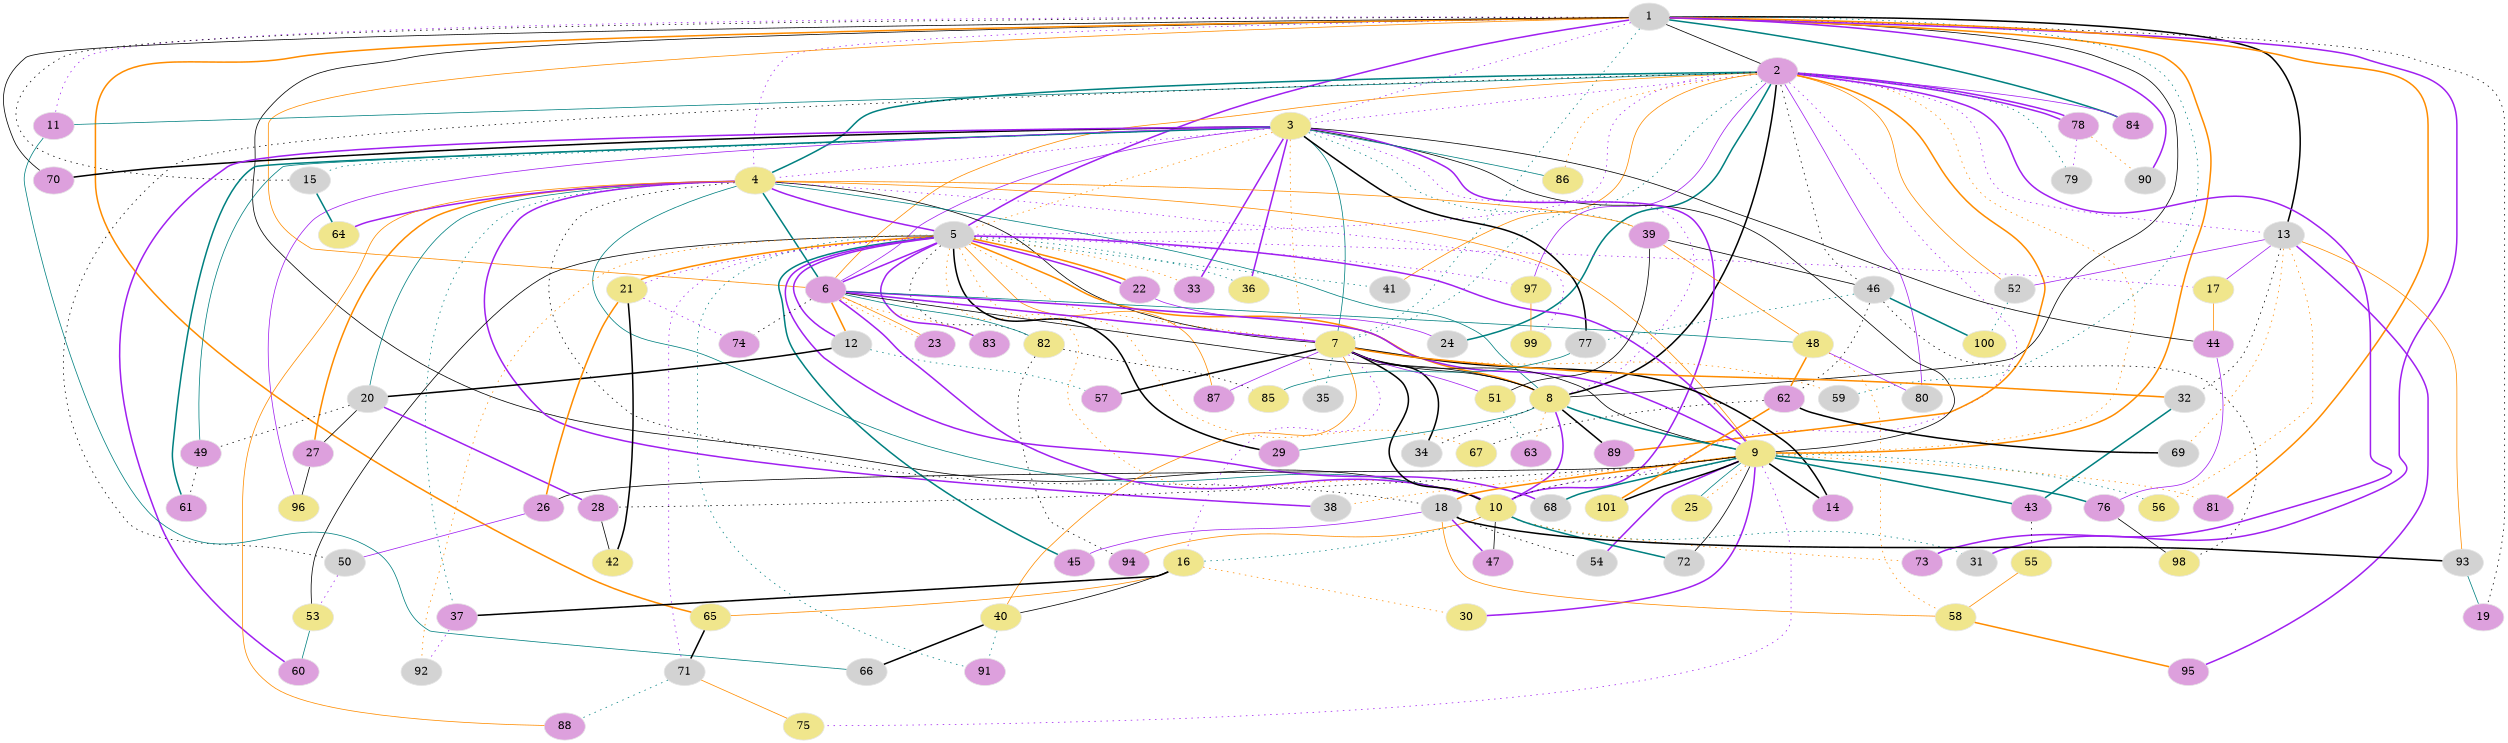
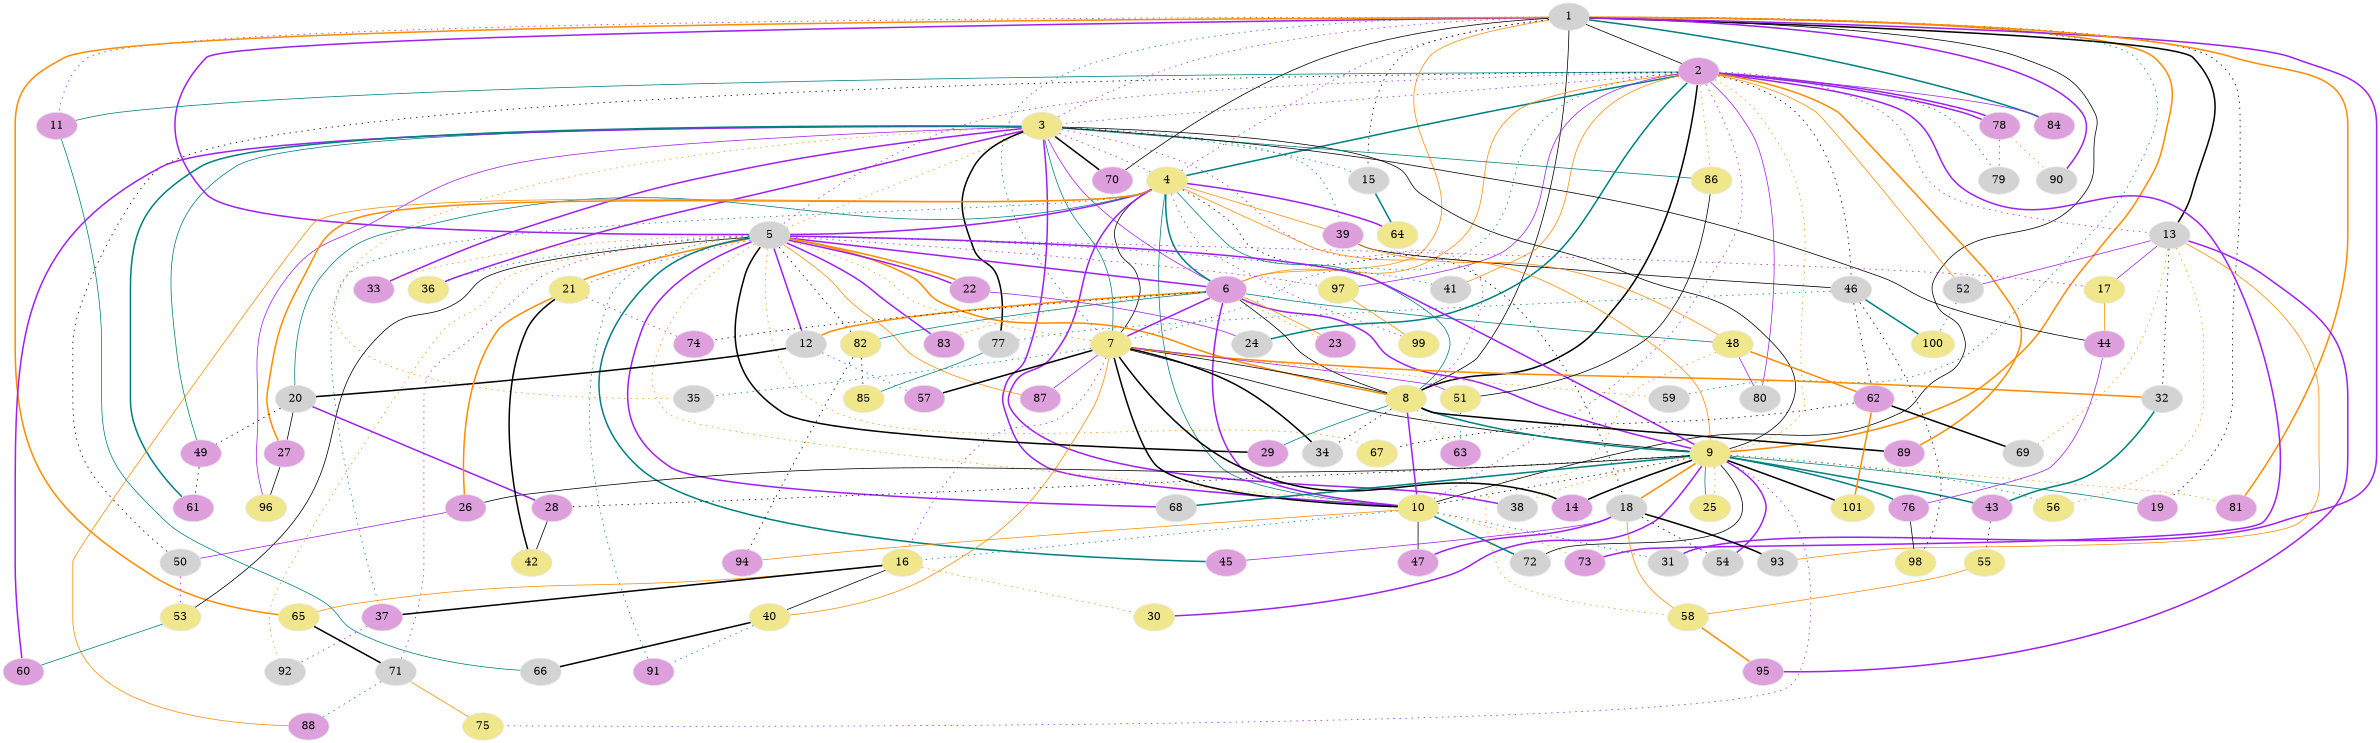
  graph {
    node [color=gray90 fillcolor=plum style=filled]
    edge [color=purple style=dotted]
    1 [fillcolor=lightgrey]
    2
    3 [fillcolor=khaki]
    4 [fillcolor=khaki]
    5 [fillcolor=lightgrey]
    6
    7 [fillcolor=khaki]
    8 [fillcolor=khaki]
    9 [fillcolor=khaki]
    10 [fillcolor=khaki]
    11
    13 [fillcolor=lightgrey]
    15 [fillcolor=lightgrey]
    19
    31 [fillcolor=lightgrey]
    59 [fillcolor=lightgrey]
    65 [fillcolor=khaki]
    70
    81
    84
    90 [fillcolor=lightgrey]
    24 [fillcolor=lightgrey]
    41 [fillcolor=lightgrey]
    46 [fillcolor=lightgrey]
    50 [fillcolor=lightgrey]
    52 [fillcolor=lightgrey]
    73
    78
    79 [fillcolor=lightgrey]
    80 [fillcolor=lightgrey]
    86 [fillcolor=khaki]
    89
    97 [fillcolor=khaki]
    33
    35 [fillcolor=lightgrey]
    36 [fillcolor=khaki]
    39
    44
    49
    60
    61
    77 [fillcolor=lightgrey]
    96 [fillcolor=khaki]
    18 [fillcolor=lightgrey]
    20 [fillcolor=lightgrey]
    27
    37
    38 [fillcolor=lightgrey]
    64 [fillcolor=khaki]
    88
    99 [fillcolor=khaki]
    12 [fillcolor=lightgrey]
    17 [fillcolor=khaki]
    21 [fillcolor=khaki]
    22
    29
    45
    53 [fillcolor=khaki]
    67 [fillcolor=khaki]
    68 [fillcolor=lightgrey]
    71 [fillcolor=lightgrey]
    82 [fillcolor=khaki]
    83
    87
    91
    92 [fillcolor=lightgrey]
    23
    48 [fillcolor=khaki]
    74
    14
    16 [fillcolor=khaki]
    32 [fillcolor=lightgrey]
    34 [fillcolor=lightgrey]
    40 [fillcolor=khaki]
    51 [fillcolor=khaki]
    57
    63
    25 [fillcolor=khaki]
    26
    28
    30 [fillcolor=khaki]
    43
    54 [fillcolor=lightgrey]
    56 [fillcolor=khaki]
    72 [fillcolor=lightgrey]
    75 [fillcolor=khaki]
    76
    101 [fillcolor=khaki]
    47
    94
    66 [fillcolor=lightgrey]
    69 [fillcolor=lightgrey]
    93 [fillcolor=lightgrey]
    95
    62
    98 [fillcolor=khaki]
    100 [fillcolor=khaki]
    85 [fillcolor=khaki]
    58 [fillcolor=khaki]
    42 [fillcolor=khaki]
    55 [fillcolor=khaki]
    1 -- 2 [color=black style=solid]
    1 -- 3
    1 -- 4
    1 -- 5 [style=bold]
    1 -- 6 [color=darkorange style=solid]
    1 -- 7 [color=teal]
    1 -- 8 [color=black style=solid]
    1 -- 9 [color=darkorange style=bold]
    1 -- 10 [color=black style=solid]
    1 -- 11
    1 -- 13 [color=black style=bold]
    1 -- 15 [color=black]
    1 -- 19 [color=black]
    1 -- 31 [style=bold]
    1 -- 59 [color=teal]
    1 -- 65 [color=darkorange style=bold]
    1 -- 70 [color=black style=solid]
    1 -- 81 [color=darkorange style=bold]
    1 -- 84 [color=teal style=bold]
    1 -- 90 [style=bold]
    2 -- 3
    2 -- 4 [color=teal style=bold]
    2 -- 5
    2 -- 6 [color=darkorange style=solid]
    2 -- 7 [color=teal]
    2 -- 8 [color=black style=bold]
    2 -- 9 [color=darkorange]
    2 -- 10
    2 -- 11 [color=teal style=solid]
    2 -- 13
    2 -- 84 [style=solid]
    2 -- 24 [color=teal style=bold]
    2 -- 41 [color=darkorange style=solid]
    2 -- 46 [color=black]
    2 -- 50 [color=black]
    2 -- 52 [color=darkorange style=solid]
    2 -- 73 [style=bold]
    2 -- 78 [style=bold]
    2 -- 78 [style=bold]
    2 -- 79 [color=teal]
    2 -- 80 [style=solid]
    2 -- 86 [color=darkorange]
    2 -- 89 [color=darkorange style=bold]
    2 -- 97 [style=solid]
    3 -- 4
    3 -- 5 [color=darkorange]
    3 -- 6 [style=solid]
    3 -- 7 [color=teal style=solid]
    3 -- 8
    3 -- 9 [color=black style=solid]
    3 -- 10 [style=bold]
    3 -- 15 [color=teal]
    3 -- 70 [color=black style=bold]
    3 -- 86 [color=teal style=solid]
    3 -- 33 [style=bold]
    3 -- 35 [color=darkorange]
    3 -- 36 [style=bold]
    3 -- 39 [color=teal]
    3 -- 44 [color=black style=solid]
    3 -- 49 [color=teal style=solid]
    3 -- 60 [style=bold]
    3 -- 61 [color=teal style=bold]
    3 -- 77 [color=black style=bold]
    3 -- 96 [style=solid]
    4 -- 5 [style=bold]
    4 -- 6 [color=teal style=bold]
    4 -- 7 [color=black style=solid]
    4 -- 8 [color=teal style=solid]
    4 -- 9 [color=darkorange style=solid]
    4 -- 10 [color=teal style=solid]
    4 -- 39 [color=darkorange style=solid]
    4 -- 18 [color=black]
    4 -- 20 [color=teal style=solid]
    4 -- 27 [color=darkorange style=bold]
    4 -- 37 [color=teal]
    4 -- 38 [style=bold]
    4 -- 64 [style=bold]
    4 -- 88 [color=darkorange style=solid]
    4 -- 99
    5 -- 6 [style=bold]
    5 -- 7 [color=darkorange]
    5 -- 8 [color=darkorange style=bold]
    5 -- 9 [style=bold]
    5 -- 10 [color=darkorange]
    5 -- 41 [color=teal]
    5 -- 97
    5 -- 33 [color=darkorange]
    5 -- 36 [color=teal]
    5 -- 12 [style=bold]
    5 -- 17
    5 -- 21 [color=darkorange style=bold]
    5 -- 21
    5 -- 22 [style=bold]
    5 -- 22 [color=darkorange style=bold]
    5 -- 29 [color=black style=bold]
    5 -- 45 [color=teal style=bold]
    5 -- 53 [color=black style=solid]
    5 -- 67 [color=darkorange]
    5 -- 68 [style=bold]
    5 -- 71
    5 -- 82 [color=black]
    5 -- 83 [style=bold]
    5 -- 87 [color=darkorange style=solid]
    5 -- 91 [color=teal]
    5 -- 92 [color=darkorange]
    6 -- 7 [style=bold]
    6 -- 8 [color=black style=solid]
    6 -- 9 [style=bold]
    6 -- 10 [style=bold]
    6 -- 12 [color=darkorange style=bold]
    6 -- 82 [color=teal style=solid]
    6 -- 83 [color=darkorange]
    6 -- 23 [color=darkorange]
    6 -- 23 [color=darkorange style=solid]
    6 -- 48 [color=teal style=solid]
    6 -- 74 [color=black]
    7 -- 8 [color=black style=solid]
    7 -- 9 [color=black style=solid]
    7 -- 10 [color=black style=bold]
    7 -- 59 [color=darkorange]
    7 -- 35 [color=teal]
    7 -- 87 [style=solid]
    7 -- 14 [color=black style=bold]
    7 -- 16
    7 -- 32 [color=darkorange style=bold]
    7 -- 34 [color=black style=bold]
    7 -- 40 [color=darkorange style=solid]
    7 -- 51 [style=solid]
    7 -- 57 [color=black style=bold]
    8 -- 9 [color=teal style=bold]
    8 -- 10 [style=bold]
    8 -- 89 [color=black style=bold]
    8 -- 29 [color=teal style=solid]
    8 -- 34 [color=black]
    8 -- 63 [color=darkorange]
    9 -- 10 [color=black]
-   93 -- 19 [color=teal style=solid]
+   9 -- 19 [color=teal style=solid]
    9 -- 81 [color=darkorange]
    9 -- 18 [color=darkorange style=bold]
    9 -- 38 [color=darkorange]
    9 -- 68 [color=teal style=bold]
    9 -- 14 [color=black style=bold]
    9 -- 25 [color=teal style=solid]
    9 -- 25 [color=darkorange]
    9 -- 26 [color=black style=solid]
    9 -- 28 [color=black]
    9 -- 30 [style=bold]
    9 -- 43 [color=teal style=bold]
    9 -- 54 [style=bold]
    9 -- 56 [color=teal]
    9 -- 72 [color=black style=solid]
    9 -- 75
    9 -- 76 [color=teal style=bold]
    9 -- 101 [color=black style=bold]
    10 -- 31 [color=teal]
    10 -- 73 [color=darkorange]
    10 -- 16 [color=teal]
    10 -- 72 [color=teal style=bold]
    10 -- 47 [color=black style=solid]
    10 -- 94 [color=darkorange style=solid]
    11 -- 66 [color=teal style=solid]
    13 -- 52 [style=solid]
    13 -- 17 [style=solid]
    13 -- 32 [color=black]
    13 -- 56 [color=darkorange]
    13 -- 69 [color=darkorange]
    13 -- 93 [color=darkorange style=solid]
    13 -- 95 [style=bold]
    15 -- 64 [color=teal style=bold]
    65 -- 71 [color=black style=bold]
    46 -- 77 [color=teal]
    46 -- 62 [color=black]
    46 -- 98 [color=black]
    46 -- 100 [color=teal style=bold]
    50 -- 53
    52 -- 100 [color=teal]
    78 -- 90 [color=darkorange]
    78 -- 79
    97 -- 99 [color=darkorange style=solid]
    39 -- 46 [color=black style=solid]
    39 -- 48 [color=darkorange style=solid]
-   39 -- 51 [color=black style=solid]
+   86 -- 51 [color=black style=solid]
    44 -- 76 [style=solid]
    49 -- 61 [color=black]
    77 -- 85 [color=teal style=solid]
    18 -- 45 [style=solid]
    18 -- 54 [color=black]
    18 -- 47 [style=bold]
    18 -- 93 [color=black style=bold]
    18 -- 58 [color=darkorange style=solid]
    20 -- 49 [color=black]
    20 -- 27 [color=black style=solid]
    20 -- 28 [style=bold]
    27 -- 96 [color=black style=solid]
    37 -- 92
    12 -- 20 [color=black style=bold]
    12 -- 57 [color=teal]
    17 -- 44 [color=darkorange style=solid]
    21 -- 74
    21 -- 26 [color=darkorange style=bold]
    21 -- 42 [color=black style=bold]
    22 -- 24 [style=solid]
    53 -- 60 [color=teal style=solid]
    71 -- 88 [color=teal]
    71 -- 75 [color=darkorange style=solid]
    82 -- 94 [color=black]
    82 -- 85 [color=black]
    48 -- 80 [style=solid]
    48 -- 62 [color=darkorange style=bold]
    48 -- 58 [color=darkorange]
    16 -- 65 [color=darkorange style=solid]
    16 -- 37 [color=black style=bold]
    16 -- 40 [color=black style=solid]
    16 -- 30 [color=darkorange]
    32 -- 43 [color=teal style=bold]
    40 -- 91 [color=teal]
    40 -- 66 [color=black style=bold]
    51 -- 63 [color=teal]
    26 -- 50 [style=solid]
    28 -- 42 [color=black style=solid]
    43 -- 55 [color=black]
    76 -- 98 [color=black style=solid]
    62 -- 67 [color=black]
    62 -- 101 [color=darkorange style=bold]
    62 -- 69 [color=black style=bold]
    58 -- 95 [color=darkorange style=bold]
    55 -- 58 [color=darkorange style=solid]
  }
